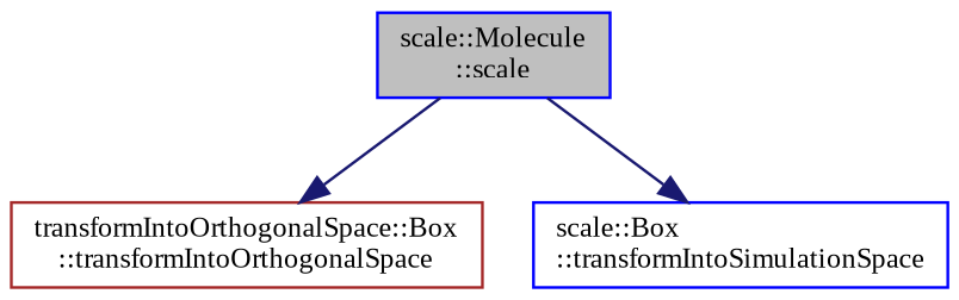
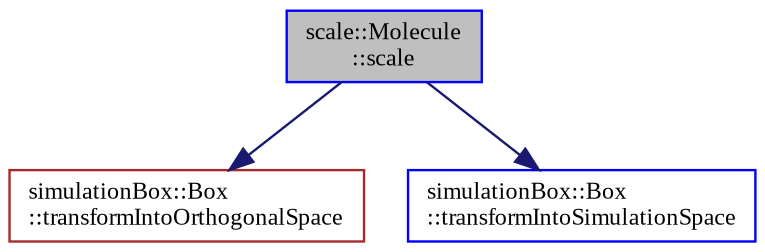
  digraph {
    fontname="Liberation Serif"
    rankdir=TB
    node [color=blue fillcolor=white fontname="Liberation Serif" fontsize=10 shape=record style=filled]
    edge [color=midnightblue fontname="Liberation Serif" fontsize=10 labelfontname=Helvetica labelfontsize=10 style=solid]
    n1 [fillcolor=grey75 fontcolor=black height=0.2 label="scale::Molecule\l::scale" width=0.4]
-   n2 [color=brown height=0.2 label="transformIntoOrthogonalSpace::Box\l::transformIntoOrthogonalSpace" width=0.4]
-   n3 [height=0.2 label="scale::Box\l::transformIntoSimulationSpace" width=0.4]
+   n2 [color=brown height=0.2 label="simulationBox::Box\l::transformIntoOrthogonalSpace" width=0.4]
+   n3 [height=0.2 label="simulationBox::Box\l::transformIntoSimulationSpace" width=0.4]
    n1 -> n2
    n1 -> n3
  }
